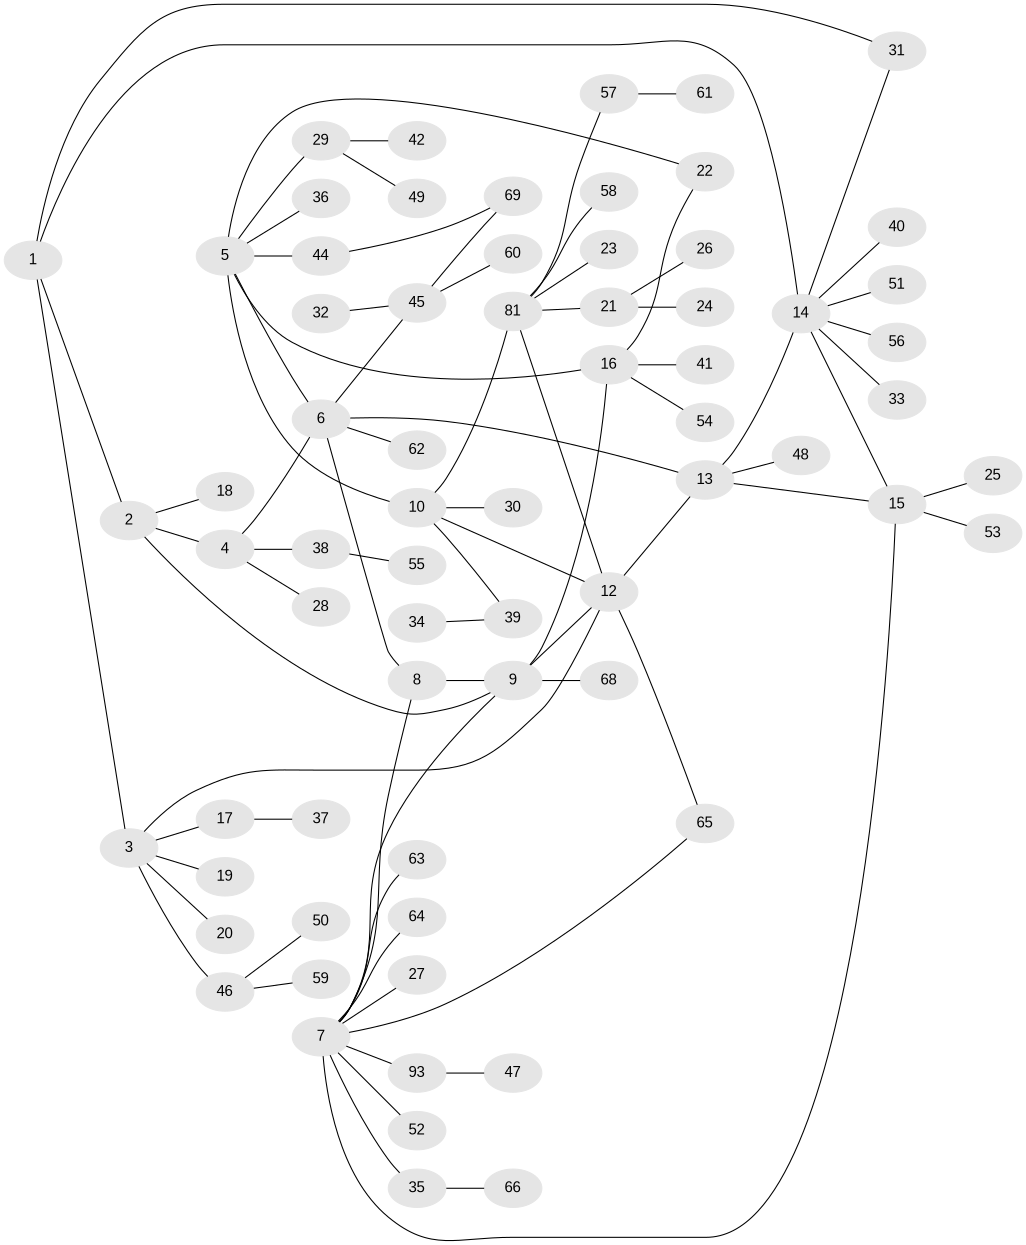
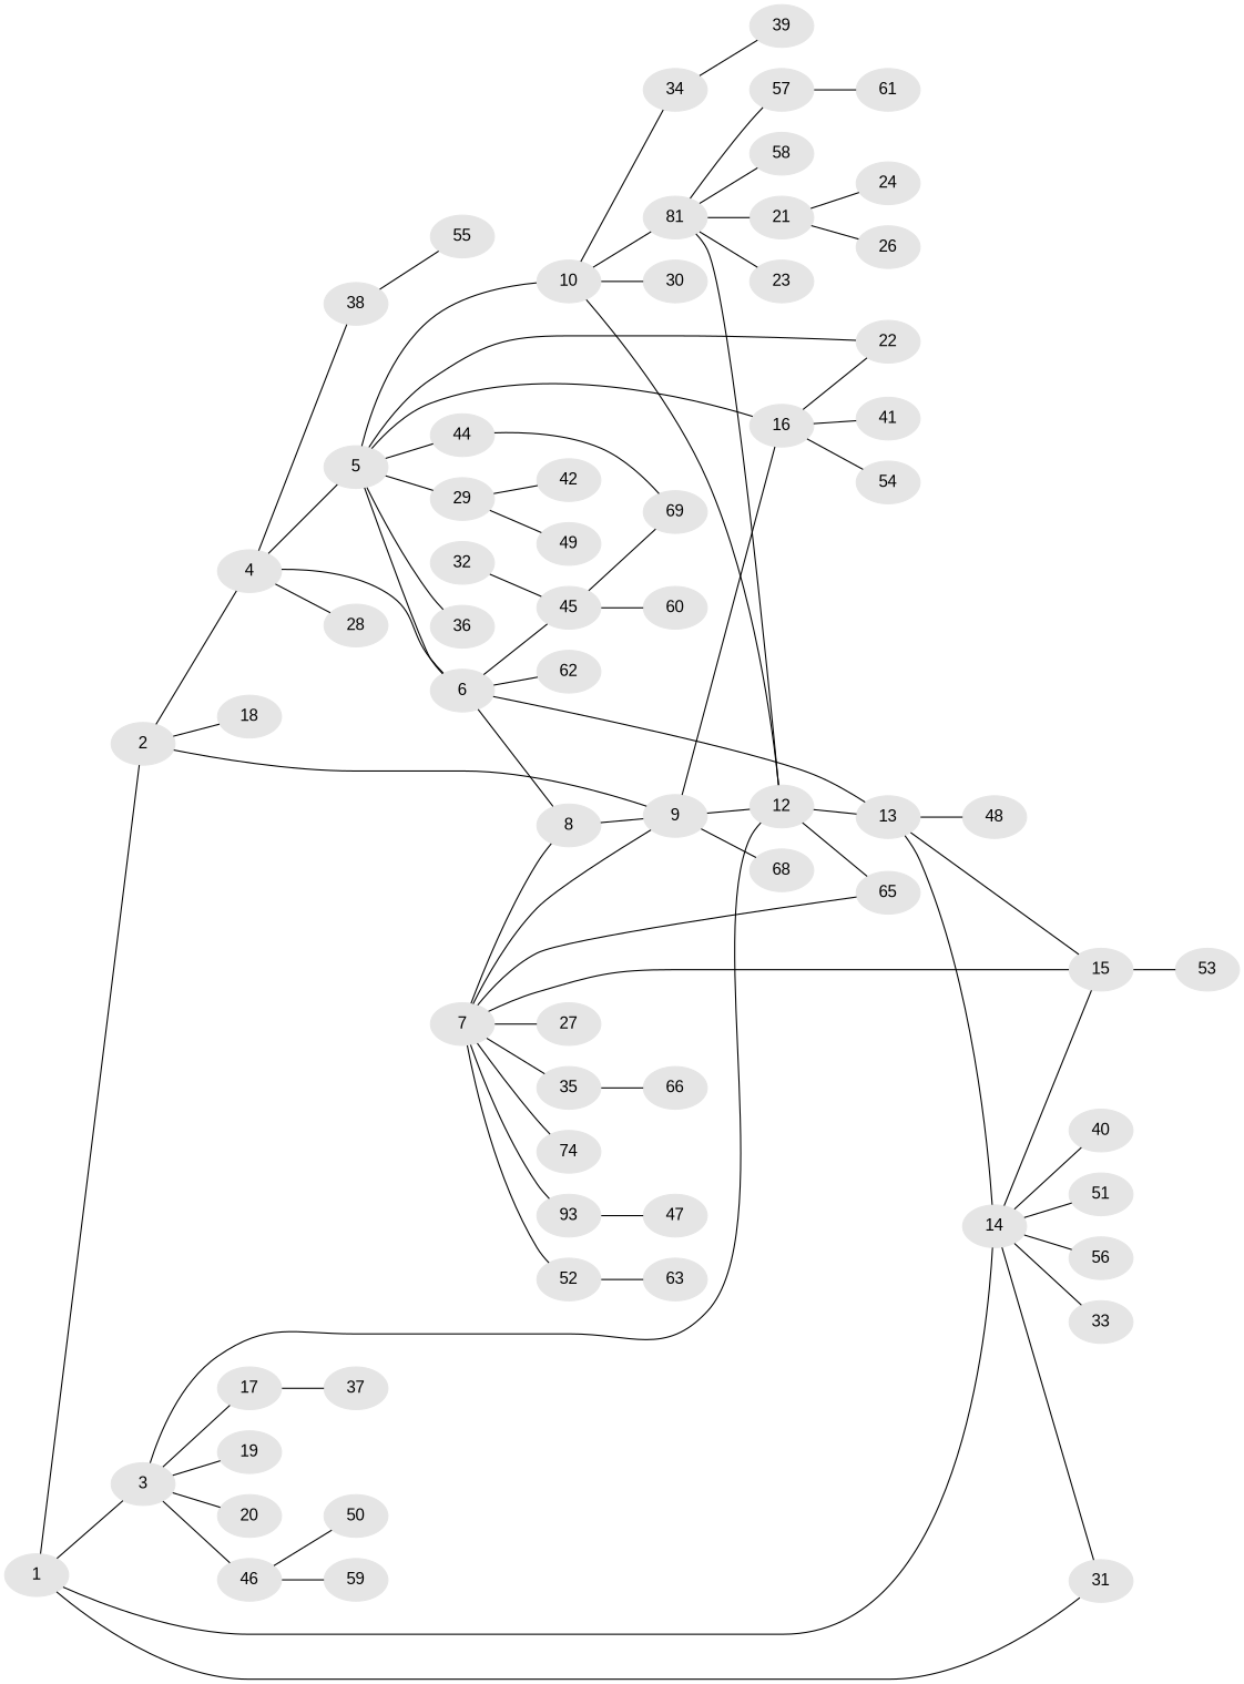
  graph {
    fontname="Liberation Sans"
    rankdir=LR
    node [color=gray90 fontname="Liberation Sans" style=filled]
    edge [fontname="Liberation Sans"]
    1
    2
    3
    14
    31
    4
    9
    18
    12
    17
    19
    20
    46
    56
    15
    33
    40
    51
    5
    6
    28
    38
    16
    68
    13
    65
    37
    50
    59
    10
    22
    29
    36
    44
    8
    45
    62
    55
    n39 [label=81]
    30
    34
    41
    54
    42
    49
    69
    48
    60
    7
    27
    35
    n52 [label=93]
    52
    63
-   64
-   25
+   64 [label=74]
    53
    66
    47
    21
    23
    57
    58
    39
    24
    26
    61
    32
    1 -- 2
    1 -- 3
    1 -- 14
    1 -- 31
    2 -- 4
    2 -- 9
    2 -- 18
    3 -- 12
    3 -- 17
    3 -- 19
    3 -- 20
    3 -- 46
    14 -- 31
    14 -- 56
    14 -- 15
    14 -- 33
    14 -- 40
    14 -- 51
+   4 -- 5
    4 -- 6
    4 -- 28
    4 -- 38
    9 -- 12
    9 -- 16
    9 -- 68
    12 -- 13
    12 -- 65
    17 -- 37
    46 -- 50
    46 -- 59
-   15 -- 25
    15 -- 53
    5 -- 6
    5 -- 16
    5 -- 10
    5 -- 22
    5 -- 29
    5 -- 36
    5 -- 44
    6 -- 13
    6 -- 8
    6 -- 45
    6 -- 62
    38 -- 55
    16 -- 22
    16 -- 41
    16 -- 54
    13 -- 14
    13 -- 15
    13 -- 48
    10 -- 12
    10 -- n39
    10 -- 30
-   10 -- 39
+   10 -- 34
    29 -- 42
    29 -- 49
    44 -- 69
    8 -- 9
    45 -- 69
    45 -- 60
    n39 -- 12
    n39 -- 21
    n39 -- 23
    n39 -- 57
    n39 -- 58
    34 -- 39
    7 -- 9
    7 -- 15
    7 -- 65
    7 -- 8
    7 -- 27
    7 -- 35
    7 -- n52
    7 -- 52
-   7 -- 63
+   52 -- 63
    7 -- 64
    35 -- 66
    n52 -- 47
    21 -- 24
    21 -- 26
    57 -- 61
    32 -- 45
  }
